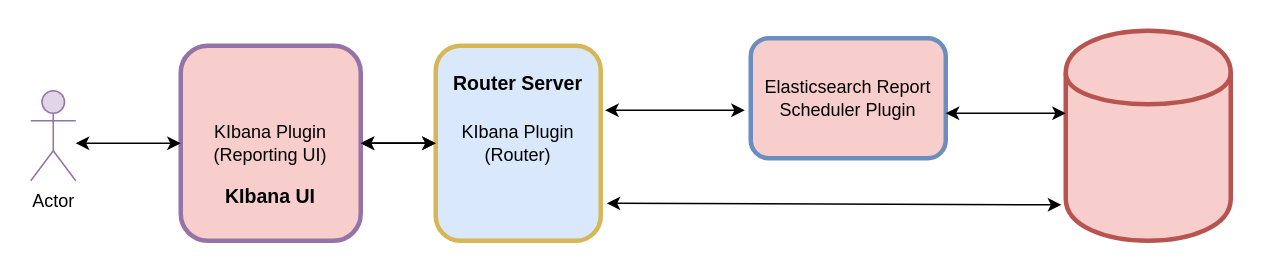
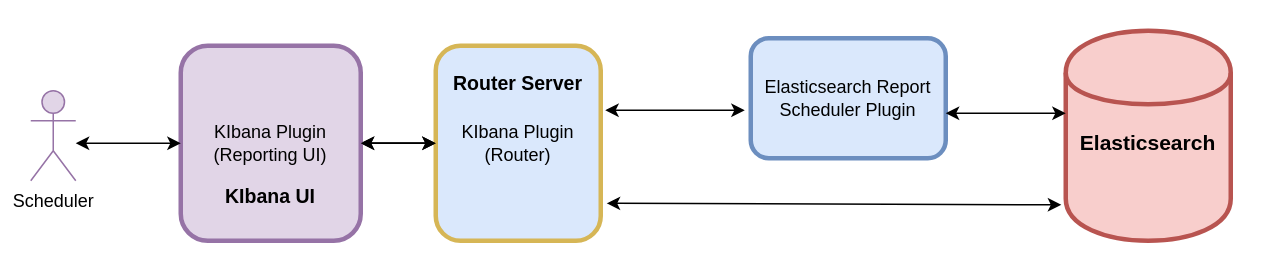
  <mxCell id="0" />
  <mxCell id="1" parent="0" />
  <mxCell id="2" value="" style="edgeStyle=orthogonalEdgeStyle;rounded=0;orthogonalLoop=1;jettySize=auto;html=1;" edge="1" parent="1" source="3" target="7"><mxGeometry relative="1" as="geometry" /></mxCell>
  <mxCell id="3" value="KIbana Plugin (Router)" style="rounded=1;whiteSpace=wrap;html=1;fillColor=#dae8fc;strokeColor=#d6b656;strokeWidth=3;" vertex="1" parent="1"><mxGeometry x="290" y="30" width="110" height="130" as="geometry" /></mxCell>
  <mxCell id="4" value="" style="shape=cylinder;whiteSpace=wrap;html=1;boundedLbl=1;backgroundOutline=1;fillColor=#f8cecc;strokeColor=#b85450;strokeWidth=3;" vertex="1" parent="1"><mxGeometry x="710" y="20" width="110" height="140" as="geometry" /></mxCell>
- <mxCell id="5" value="Actor" style="shape=umlActor;verticalLabelPosition=bottom;labelBackgroundColor=#ffffff;verticalAlign=top;html=1;outlineConnect=0;fillColor=#e1d5e7;strokeColor=#9673a6;" vertex="1" parent="1"><mxGeometry x="20" y="60" width="30" height="60" as="geometry" /></mxCell>
+ <mxCell id="5" value="Scheduler" style="shape=umlActor;verticalLabelPosition=bottom;labelBackgroundColor=#ffffff;verticalAlign=top;html=1;outlineConnect=0;fillColor=#e1d5e7;strokeColor=#9673a6;" vertex="1" parent="1"><mxGeometry x="20" y="60" width="30" height="60" as="geometry" /></mxCell>
  <mxCell id="6" value="" style="edgeStyle=orthogonalEdgeStyle;rounded=0;orthogonalLoop=1;jettySize=auto;html=1;" edge="1" parent="1" source="7" target="3"><mxGeometry relative="1" as="geometry" /></mxCell>
- <mxCell id="7" value="KIbana Plugin (Reporting UI)" style="rounded=1;whiteSpace=wrap;html=1;fillColor=#f8cecc;strokeColor=#9673a6;strokeWidth=3;" vertex="1" parent="1"><mxGeometry x="120" y="30" width="120" height="130" as="geometry" /></mxCell>
+ <mxCell id="7" value="KIbana Plugin (Reporting UI)" style="rounded=1;whiteSpace=wrap;html=1;fillColor=#e1d5e7;strokeColor=#9673a6;strokeWidth=3;" vertex="1" parent="1"><mxGeometry x="120" y="30" width="120" height="130" as="geometry" /></mxCell>
  <mxCell id="8" value="&lt;b&gt;&lt;font style=&quot;font-size: 13px&quot;&gt;KIbana UI&lt;/font&gt;&lt;/b&gt;" style="text;html=1;strokeColor=none;fillColor=none;align=center;verticalAlign=middle;whiteSpace=wrap;rounded=0;" vertex="1" parent="1"><mxGeometry x="145" y="120" width="70" height="20" as="geometry" /></mxCell>
  <mxCell id="9" value="&lt;b&gt;&lt;font style=&quot;font-size: 13px&quot;&gt;Router Server&lt;/font&gt;&lt;/b&gt;" style="text;html=1;strokeColor=none;fillColor=none;align=center;verticalAlign=middle;whiteSpace=wrap;rounded=0;" vertex="1" parent="1"><mxGeometry x="295" y="45" width="100" height="20" as="geometry" /></mxCell>
  <mxCell id="10" value="" style="endArrow=classic;startArrow=classic;html=1;" edge="1" parent="1"><mxGeometry width="50" height="50" relative="1" as="geometry"><mxPoint x="50" y="95" as="sourcePoint" /><mxPoint x="120" y="95" as="targetPoint" /></mxGeometry></mxCell>
  <mxCell id="11" value="" style="endArrow=classic;startArrow=classic;html=1;" edge="1" parent="1"><mxGeometry width="50" height="50" relative="1" as="geometry"><mxPoint x="240" y="95" as="sourcePoint" /><mxPoint x="290" y="95" as="targetPoint" /></mxGeometry></mxCell>
  <mxCell id="12" value="" style="endArrow=classic;startArrow=classic;html=1;exitX=1.036;exitY=0.808;exitDx=0;exitDy=0;entryX=-0.027;entryY=0.829;entryDx=0;entryDy=0;exitPerimeter=0;entryPerimeter=0;" edge="1" parent="1" source="3" target="4"><mxGeometry width="50" height="50" relative="1" as="geometry"><mxPoint x="450" y="160" as="sourcePoint" /><mxPoint x="560" y="160.5" as="targetPoint" /></mxGeometry></mxCell>
- <mxCell id="14" value="Elasticsearch Report Scheduler Plugin" style="rounded=1;whiteSpace=wrap;html=1;fillColor=#f8cecc;strokeColor=#6c8ebf;strokeWidth=3;" vertex="1" parent="1"><mxGeometry x="500" y="25" width="130" height="80" as="geometry" /></mxCell>
+ <mxCell id="13" value="&lt;b&gt;&lt;font style=&quot;font-size: 14px&quot;&gt;Elasticsearch&lt;/font&gt;&lt;/b&gt;" style="text;html=1;strokeColor=none;fillColor=none;align=center;verticalAlign=middle;whiteSpace=wrap;rounded=0;" vertex="1" parent="1"><mxGeometry x="720" y="85" width="90" height="20" as="geometry" /></mxCell>
+ <mxCell id="14" value="Elasticsearch Report Scheduler Plugin" style="rounded=1;whiteSpace=wrap;html=1;fillColor=#dae8fc;strokeColor=#6c8ebf;strokeWidth=3;" vertex="1" parent="1"><mxGeometry x="500" y="25" width="130" height="80" as="geometry" /></mxCell>
  <mxCell id="15" value="" style="endArrow=classic;startArrow=classic;html=1;" edge="1" parent="1"><mxGeometry width="50" height="50" relative="1" as="geometry"><mxPoint x="403" y="73" as="sourcePoint" /><mxPoint x="496" y="73" as="targetPoint" /></mxGeometry></mxCell>
  <mxCell id="16" value="" style="endArrow=classic;startArrow=classic;html=1;entryX=0;entryY=0.393;entryDx=0;entryDy=0;entryPerimeter=0;" edge="1" parent="1" target="4"><mxGeometry width="50" height="50" relative="1" as="geometry"><mxPoint x="630" y="75" as="sourcePoint" /><mxPoint x="695" y="75" as="targetPoint" /><Array as="points"><mxPoint x="655" y="75" /></Array></mxGeometry></mxCell>
